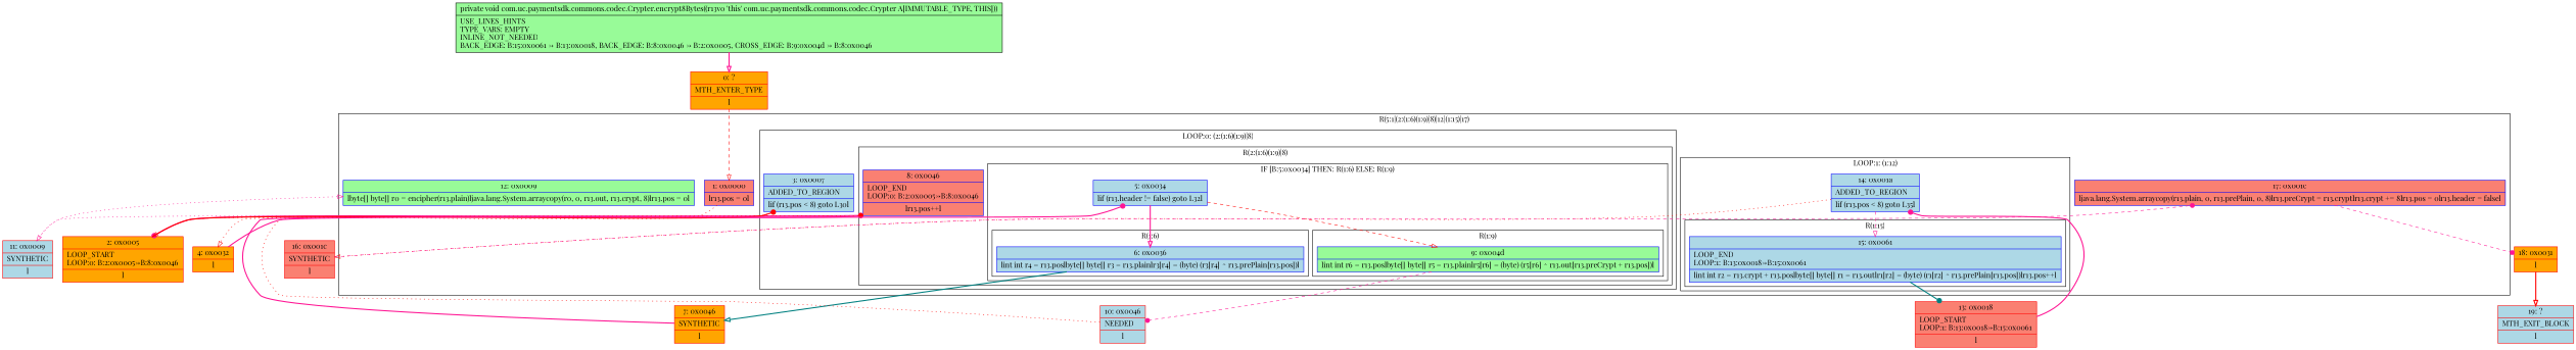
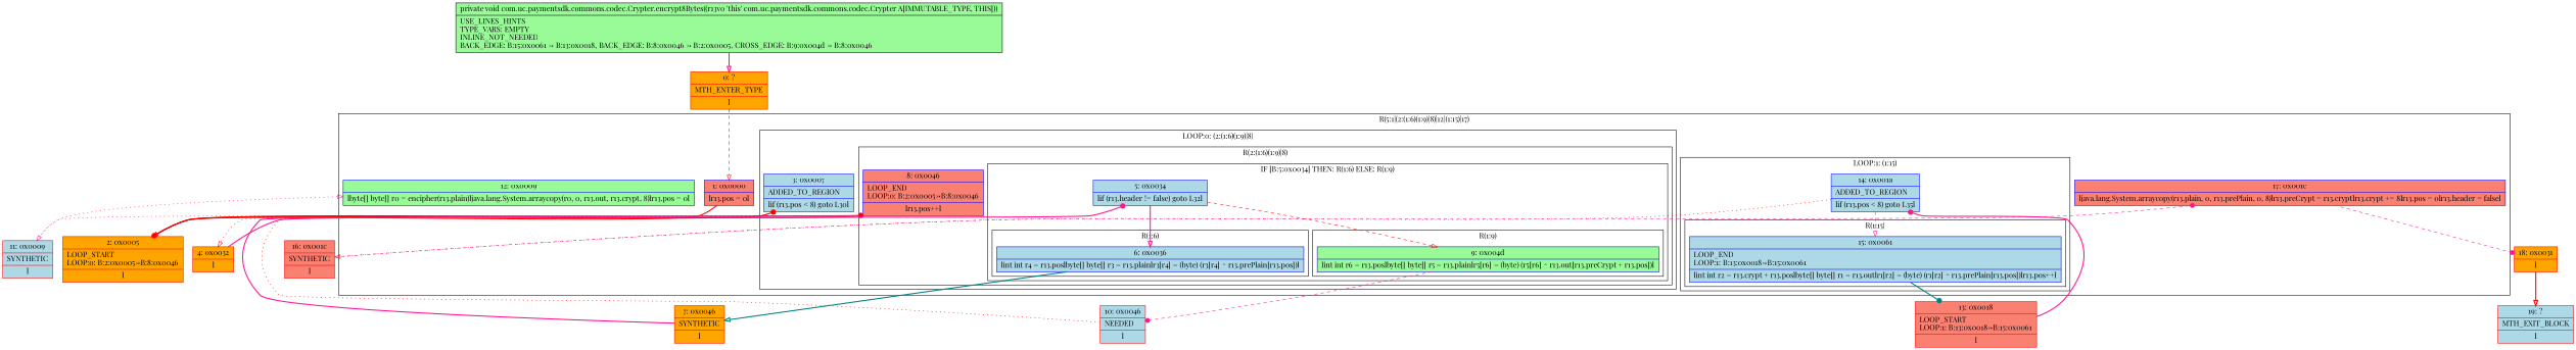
  digraph {
    fontname="Playfair Display"
    node [color=blue fillcolor=lightblue fontname="Playfair Display" shape=record style=filled]
    edge [arrowhead=onormal color=deeppink fontname="Playfair Display" style=bold]
    n1 [label="{6\:\ 0x0036|lint int r4 = r13.poslbyte[] byte[] r3 = r13.plainlr3[r4] = (byte) (r3[r4] ^ r13.prePlain[r13.pos])l}"]
    n2 [fillcolor=palegreen label="{9\:\ 0x004d|lint int r6 = r13.poslbyte[] byte[] r5 = r13.plainlr5[r6] = (byte) (r5[r6] ^ r13.out[r13.preCrypt + r13.pos])l}"]
    n3 [label="{5\:\ 0x0034|lif (r13.header != false) goto L32l}"]
    n4 [fillcolor=salmon label="{8\:\ 0x0046|LOOP_END\lLOOP:0: B:2:0x0005\-\>B:8:0x0046\l|lr13.pos++l}"]
    n5 [label="{3\:\ 0x0007|ADDED_TO_REGION\l|lif (r13.pos \< 8) goto L30l}"]
    n6 [label="{15\:\ 0x0061|LOOP_END\lLOOP:1: B:13:0x0018\-\>B:15:0x0061\l|lint int r2 = r13.crypt + r13.poslbyte[] byte[] r1 = r13.outlr1[r2] = (byte) (r1[r2] ^ r13.prePlain[r13.pos])lr13.pos++l}"]
    n7 [label="{14\:\ 0x001a|ADDED_TO_REGION\l|lif (r13.pos \< 8) goto L35l}"]
    n8 [fillcolor=salmon label="{1\:\ 0x0000|lr13.pos = 0l}"]
    n9 [fillcolor=palegreen label="{12\:\ 0x0009|lbyte[] byte[] r0 = encipher(r13.plain)ljava.lang.System.arraycopy(r0, 0, r13.out, r13.crypt, 8)lr13.pos = 0l}"]
    n10 [fillcolor=salmon label="{17\:\ 0x001c|ljava.lang.System.arraycopy(r13.plain, 0, r13.prePlain, 0, 8)lr13.preCrypt = r13.cryptlr13.crypt += 8lr13.pos = 0lr13.header = falsel}"]
    n11 [color=red fillcolor=orange label="{7\:\ 0x0046|SYNTHETIC\l|l}"]
    n12 [color=red label="{10\:\ 0x0046|NEEDED\l|l}"]
    n13 [color=red fillcolor=orange label="{2\:\ 0x0005|LOOP_START\lLOOP:0: B:2:0x0005\-\>B:8:0x0046\l|l}"]
    n14 [color=red fillcolor=orange label="{4\:\ 0x0032|l}"]
    n15 [color=red label="{11\:\ 0x0009|SYNTHETIC\l|l}"]
    n16 [color=red fillcolor=salmon label="{13\:\ 0x0018|LOOP_START\lLOOP:1: B:13:0x0018\-\>B:15:0x0061\l|l}"]
    n17 [color=red fillcolor=salmon label="{16\:\ 0x001c|SYNTHETIC\l|l}"]
    n18 [color=red fillcolor=orange label="{18\:\ 0x0031|l}"]
    n19 [color=red label="{19\:\ ?|MTH_EXIT_BLOCK\l|l}"]
    n20 [color=red fillcolor=orange label="{0\:\ ?|MTH_ENTER_TYPE\l|l}"]
    n21 [fillcolor=palegreen label="{private void com.uc.paymentsdk.commons.codec.Crypter.encrypt8Bytes((r13v0 'this' com.uc.paymentsdk.commons.codec.Crypter A[IMMUTABLE_TYPE, THIS]))  | USE_LINES_HINTS\lTYPE_VARS: EMPTY\lINLINE_NOT_NEEDED\lBACK_EDGE: B:15:0x0061 \-\> B:13:0x0018, BACK_EDGE: B:8:0x0046 \-\> B:2:0x0005, CROSS_EDGE: B:9:0x004d \-\> B:8:0x0046\l}" color=""]
    subgraph cluster_1 {
      label="R(5:1|(2:(1:6)(1:9)|8)|12|(1:15)|17)"
      n8
      n9
      n10
      subgraph cluster_2 {
        label="LOOP:0: (2:(1:6)(1:9)|8)"
        n5
        subgraph cluster_3 {
          label="R(2:(1:6)(1:9)|8)"
          n4
          subgraph cluster_4 {
            label="IF [B:5:0x0034] THEN: R(1:6) ELSE: R(1:9)"
            n3
            subgraph cluster_5 {
              label="R(1:6)"
              n1
            }
            subgraph cluster_6 {
              label="R(1:9)"
              n2
            }
          }
        }
      }
      subgraph cluster_7 {
-       label="LOOP:1: (1:12)"
+       label="LOOP:1: (1:15)"
        n7
        subgraph cluster_8 {
          label="R(1:15)"
          n6
        }
      }
    }
    n1 -> n11 [color=teal]
    n2 -> n12 [arrowhead=dot style=dashed]
    n3 -> n1
    n3 -> n2 [color=red style=dashed]
-   n4 -> n13 [arrowhead=dot]
+   n4 -> n13 [arrowhead=dot color=red]
    n5 -> n14 [color=red style=dotted]
    n5 -> n15 [style=dotted]
    n6 -> n16 [arrowhead=dot color=teal]
    n7 -> n6 [style=dashed]
    n7 -> n17 [color=red style=dotted]
-   n8 -> n13 [color=red style=dotted]
+   n8 -> n13 [color=red]
    n10 -> n18 [arrowhead=dot style=dashed]
    n11 -> n4 [arrowhead=dot]
    n12 -> n4 [arrowhead=dot color=red style=dotted]
    n13 -> n5 [arrowhead=dot color=red]
    n14 -> n3 [arrowhead=dot]
    n15 -> n9 [style=dotted]
    n16 -> n7 [arrowhead=dot]
    n17 -> n10 [arrowhead=dot style=dashed]
    n18 -> n19 [color=red]
    n20 -> n8 [color=red style=dashed]
    n21 -> n20
  }
